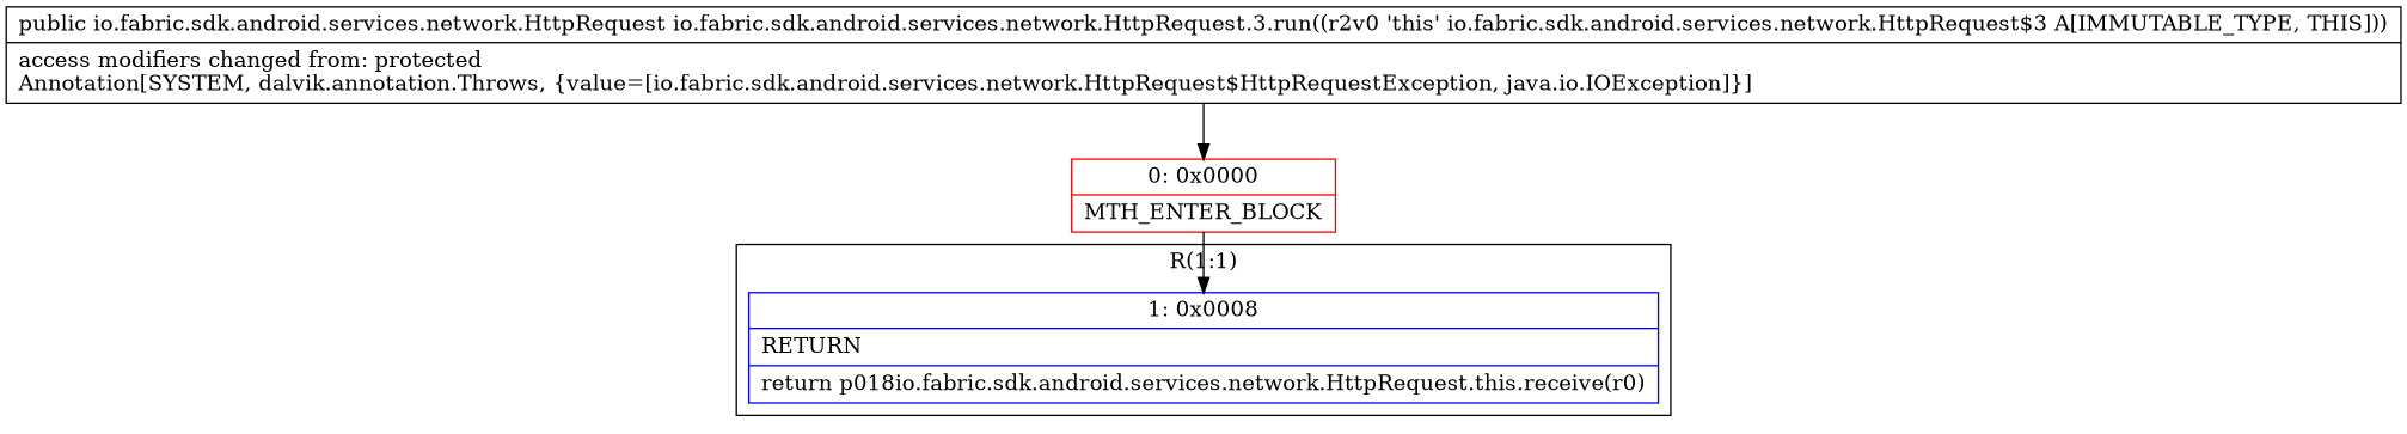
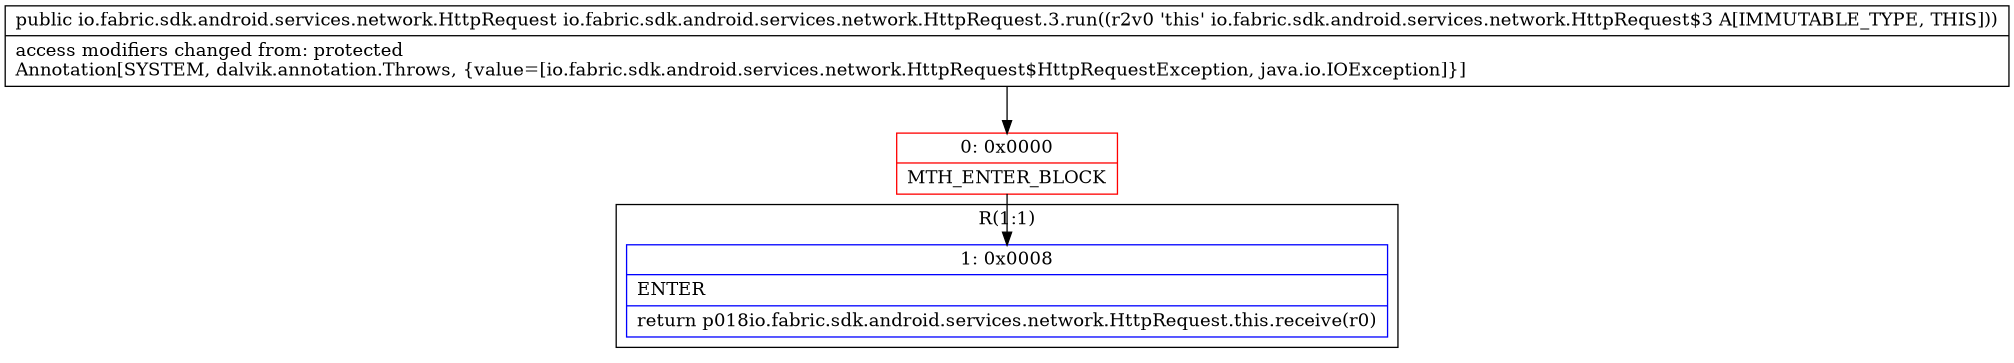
  digraph {
    node [shape=record]
-   n1 [color=blue label="{1\:\ 0x0008|RETURN\l|return p018io.fabric.sdk.android.services.network.HttpRequest.this.receive(r0)\l}"]
+   n1 [color=blue label="{1\:\ 0x0008|ENTER\l|return p018io.fabric.sdk.android.services.network.HttpRequest.this.receive(r0)\l}"]
    n2 [color=red label="{0\:\ 0x0000|MTH_ENTER_BLOCK\l}"]
    n3 [label="{public io.fabric.sdk.android.services.network.HttpRequest io.fabric.sdk.android.services.network.HttpRequest.3.run((r2v0 'this' io.fabric.sdk.android.services.network.HttpRequest$3 A[IMMUTABLE_TYPE, THIS]))  | access modifiers changed from: protected\lAnnotation[SYSTEM, dalvik.annotation.Throws, \{value=[io.fabric.sdk.android.services.network.HttpRequest$HttpRequestException, java.io.IOException]\}]\l}"]
    subgraph cluster_1 {
      label="R(1:1)"
      n1
    }
    n2 -> n1
    n3 -> n2
  }
